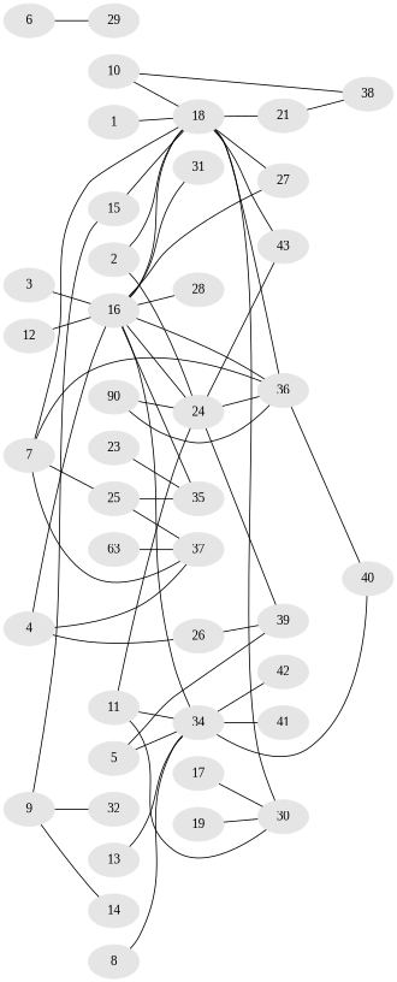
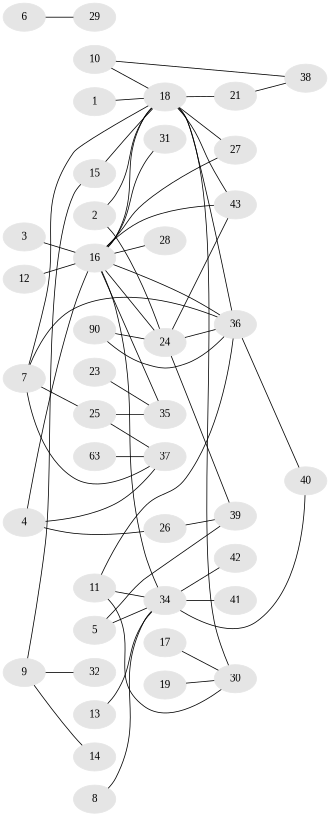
  graph {
    fontname="Liberation Serif"
    rankdir=LR
    node [color=gray90 fontname="Liberation Serif" style=filled]
    edge [fontname="Liberation Serif" weight=1.0]
    1
    18
    36
    30
    27
    43
    21
    2
    24
    3
    16
    34
    28
    31
    35
    4
    26
    37
    39
    5
    40
    41
    42
    6
    29
    7
    25
    8
    9
    14
    15
    32
    10
    38
    11
    12
    13
    17
    19
    n40 [label=90]
    23
    n42 [label=63]
    1 -- 18
    18 -- 36 [weight=2.0]
    18 -- 30
    18 -- 27
    18 -- 43
    18 -- 21
    36 -- 40
    21 -- 38
    2 -- 18
    2 -- 24
    24 -- 36
    24 -- 43
    24 -- 39
    3 -- 16
    16 -- 18
    16 -- 36
    16 -- 27
+   16 -- 43
    16 -- 24
    16 -- 34
    16 -- 28
    16 -- 31
    16 -- 35
    34 -- 40
    34 -- 41
    34 -- 42
    4 -- 16
    4 -- 26
    4 -- 37
    26 -- 39
    5 -- 34
    5 -- 39
    6 -- 29
    7 -- 18
    7 -- 36
    7 -- 37
    7 -- 25
    25 -- 35
    25 -- 37
    8 -- 34
    9 -- 14
    9 -- 15
    9 -- 32
    15 -- 18
    10 -- 18
    10 -- 38
    11 -- 30
-   11 -- 24
+   11 -- 36
    11 -- 34
    12 -- 16
    13 -- 34
    17 -- 30
    19 -- 30
    n40 -- 36
    n40 -- 24
    23 -- 35
    n42 -- 37
  }
